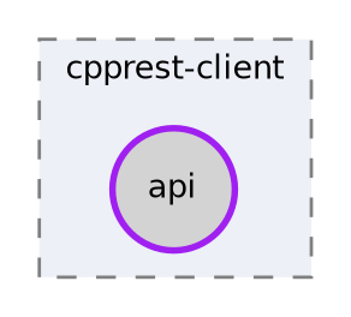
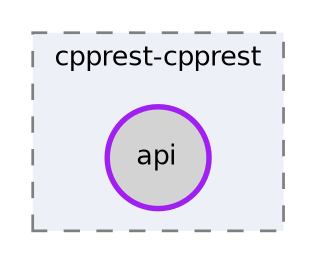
  digraph {
    compound=true
    n1 [color=purple fillcolor=lightgrey fontname=Helvetica fontsize=10 label=api shape=circle style="filled,bold,"]
    subgraph cluster_1 {
      bgcolor="#edf0f7"
      fontname=Helvetica
      fontsize=10
-     label="cpprest-client"
+     label="cpprest-cpprest"
      pencolor=grey50
      style="filled,dashed,"
      n1
    }
  }
